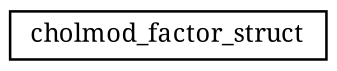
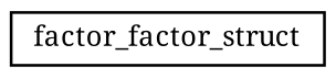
  digraph {
    rankdir=LR
    fontname="Noto Serif"
-   n1 [color=black fillcolor=white fontname="Noto Serif" fontsize=10 height=0.2 label=cholmod_factor_struct shape=record style=filled width=0.4]
+   n1 [color=black fillcolor=white fontname="Noto Serif" fontsize=10 height=0.2 label=factor_factor_struct shape=record style=filled width=0.4]
  }
